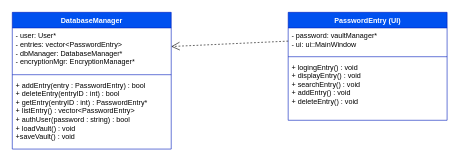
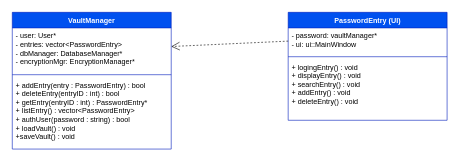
  <mxCell id="0" />
  <mxCell id="1" parent="0" />
  <mxCell id="2" value="PasswordEntry (UI)" style="swimlane;fontStyle=1;align=center;verticalAlign=top;childLayout=stackLayout;horizontal=1;startSize=26;horizontalStack=0;resizeParent=1;resizeParentMax=0;resizeLast=0;collapsible=1;marginBottom=0;whiteSpace=wrap;html=1;fillColor=#0050ef;fontColor=#ffffff;strokeColor=#001DBC;" vertex="1" parent="1"><mxGeometry x="480" y="20" width="265" height="180" as="geometry" /></mxCell>
  <mxCell id="3" value="- password: vaultManager*&lt;div&gt;- ui: ui::MainWindow&lt;/div&gt;" style="text;strokeColor=none;fillColor=none;align=left;verticalAlign=top;spacingLeft=4;spacingRight=4;overflow=hidden;rotatable=0;points=[[0,0.5],[1,0.5]];portConstraint=eastwest;whiteSpace=wrap;html=1;" vertex="1" parent="2"><mxGeometry y="26" width="265" height="44" as="geometry" /></mxCell>
  <mxCell id="4" value="" style="line;strokeWidth=1;fillColor=none;align=left;verticalAlign=middle;spacingTop=-1;spacingLeft=3;spacingRight=3;rotatable=0;labelPosition=right;points=[];portConstraint=eastwest;strokeColor=inherit;" vertex="1" parent="2"><mxGeometry y="70" width="265" height="8" as="geometry" /></mxCell>
  <mxCell id="5" value="+ logingEntry() : void&lt;div&gt;+ displayEntry() : void&lt;div&gt;+ searchEntry() : void&lt;/div&gt;&lt;div&gt;+ addEntry() : void&lt;br&gt;&lt;div&gt;+ deleteEntry() : void&lt;/div&gt;&lt;/div&gt;&lt;/div&gt;" style="text;strokeColor=none;fillColor=none;align=left;verticalAlign=top;spacingLeft=4;spacingRight=4;overflow=hidden;rotatable=0;points=[[0,0.5],[1,0.5]];portConstraint=eastwest;whiteSpace=wrap;html=1;" vertex="1" parent="2"><mxGeometry y="78" width="265" height="102" as="geometry" /></mxCell>
- <mxCell id="6" value="DatabaseManager" style="swimlane;fontStyle=1;align=center;verticalAlign=top;childLayout=stackLayout;horizontal=1;startSize=26;horizontalStack=0;resizeParent=1;resizeParentMax=0;resizeLast=0;collapsible=1;marginBottom=0;whiteSpace=wrap;html=1;fillColor=#0050ef;fontColor=#ffffff;strokeColor=#001DBC;" vertex="1" parent="1"><mxGeometry x="20" y="20" width="265" height="228" as="geometry" /></mxCell>
+ <mxCell id="6" value="VaultManager" style="swimlane;fontStyle=1;align=center;verticalAlign=top;childLayout=stackLayout;horizontal=1;startSize=26;horizontalStack=0;resizeParent=1;resizeParentMax=0;resizeLast=0;collapsible=1;marginBottom=0;whiteSpace=wrap;html=1;fillColor=#0050ef;fontColor=#ffffff;strokeColor=#001DBC;" vertex="1" parent="1"><mxGeometry x="20" y="20" width="265" height="228" as="geometry" /></mxCell>
  <mxCell id="7" value="- user: User*&lt;div&gt;- entries: vector&amp;lt;PasswordEntry&amp;gt;&lt;/div&gt;&lt;div&gt;- dbManager: DatabaseManager*&lt;/div&gt;&lt;div&gt;- encryptionMgr: EncryptionManager*&lt;/div&gt;" style="text;strokeColor=none;fillColor=none;align=left;verticalAlign=top;spacingLeft=4;spacingRight=4;overflow=hidden;rotatable=0;points=[[0,0.5],[1,0.5]];portConstraint=eastwest;whiteSpace=wrap;html=1;" vertex="1" parent="6"><mxGeometry y="26" width="265" height="74" as="geometry" /></mxCell>
  <mxCell id="8" value="" style="line;strokeWidth=1;fillColor=none;align=left;verticalAlign=middle;spacingTop=-1;spacingLeft=3;spacingRight=3;rotatable=0;labelPosition=right;points=[];portConstraint=eastwest;strokeColor=inherit;" vertex="1" parent="6"><mxGeometry y="100" width="265" height="8" as="geometry" /></mxCell>
  <mxCell id="9" value="+ addEntry(entry : PasswordEntry) : bool&lt;div&gt;+ deleteEntry(entryID : int) : bool&lt;/div&gt;&lt;div&gt;+ getEntry(entryID : int) : PasswordEntry*&lt;/div&gt;&lt;div&gt;+ listEntry() : vector&amp;lt;PasswordEntry&amp;gt;&lt;/div&gt;&lt;div&gt;+ authUser(password : string) : bool&lt;/div&gt;&lt;div&gt;+ loadVault() : void&lt;/div&gt;&lt;div&gt;+saveVault() : void&lt;/div&gt;" style="text;strokeColor=none;fillColor=none;align=left;verticalAlign=top;spacingLeft=4;spacingRight=4;overflow=hidden;rotatable=0;points=[[0,0.5],[1,0.5]];portConstraint=eastwest;whiteSpace=wrap;html=1;" vertex="1" parent="6"><mxGeometry y="108" width="265" height="120" as="geometry" /></mxCell>
  <mxCell id="10" value="" style="endArrow=open;endSize=12;dashed=1;html=1;rounded=0;exitX=0;exitY=0.5;exitDx=0;exitDy=0;entryX=1;entryY=0.25;entryDx=0;entryDy=0;" edge="1" parent="1" source="3" target="6"><mxGeometry width="160" relative="1" as="geometry"><mxPoint x="260" y="160" as="sourcePoint" /><mxPoint x="420" y="160" as="targetPoint" /></mxGeometry></mxCell>
